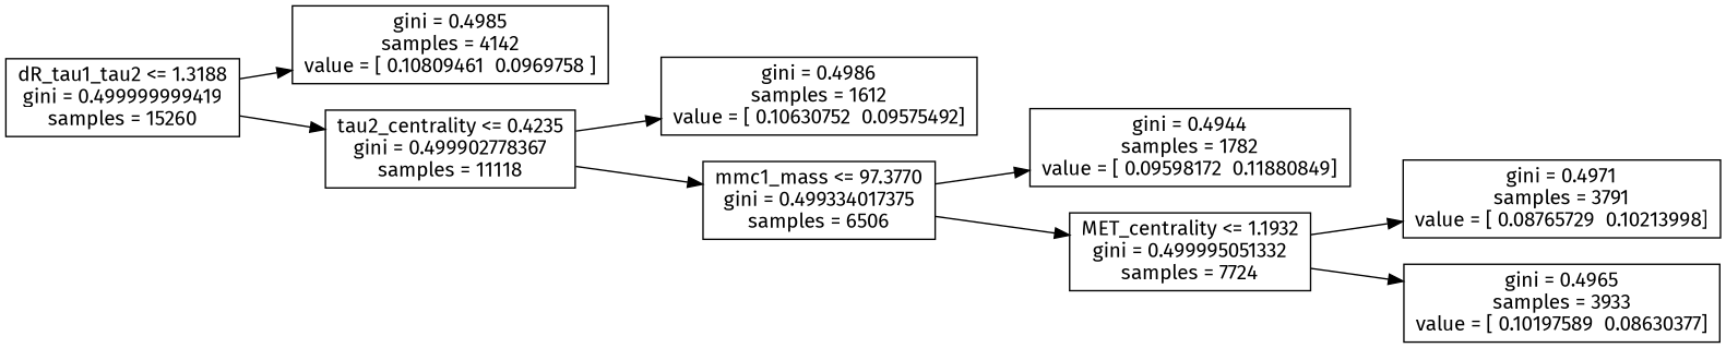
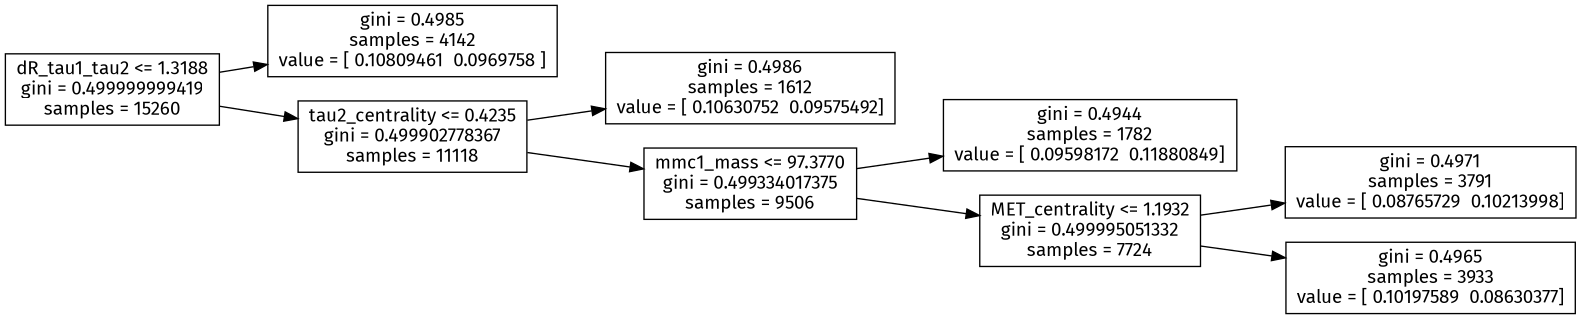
  digraph {
    rankdir=LR
    fontname="Fira Sans"
    node [shape=box fontname="Fira Sans"]
    edge [fontname="Fira Sans"]
    n1 [label="dR_tau1_tau2 <= 1.3188\ngini = 0.499999999419\nsamples = 15260"]
    n2 [label="gini = 0.4985\nsamples = 4142\nvalue = [ 0.10809461  0.0969758 ]"]
    n3 [label="tau2_centrality <= 0.4235\ngini = 0.499902778367\nsamples = 11118"]
    n4 [label="gini = 0.4986\nsamples = 1612\nvalue = [ 0.10630752  0.09575492]"]
-   n5 [label="mmc1_mass <= 97.3770\ngini = 0.499334017375\nsamples = 6506"]
+   n5 [label="mmc1_mass <= 97.3770\ngini = 0.499334017375\nsamples = 9506"]
    n6 [label="gini = 0.4944\nsamples = 1782\nvalue = [ 0.09598172  0.11880849]"]
    n7 [label="MET_centrality <= 1.1932\ngini = 0.499995051332\nsamples = 7724"]
    n8 [label="gini = 0.4971\nsamples = 3791\nvalue = [ 0.08765729  0.10213998]"]
    n9 [label="gini = 0.4965\nsamples = 3933\nvalue = [ 0.10197589  0.08630377]"]
    n1 -> n2
    n1 -> n3
    n3 -> n4
    n3 -> n5
    n5 -> n6
    n5 -> n7
    n7 -> n8
    n7 -> n9
  }
